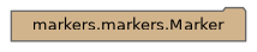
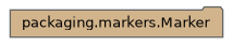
  digraph {
    rankdir=LR
-   n1 [color=grey40 fillcolor=tan fontname=Helvetica fontsize=10 height=0.2 label="markers.markers.Marker" shape=folder style=filled width=0.4]
+   n1 [color=grey40 fillcolor=tan fontname=Helvetica fontsize=10 height=0.2 label="packaging.markers.Marker" shape=folder style=filled width=0.4]
  }
